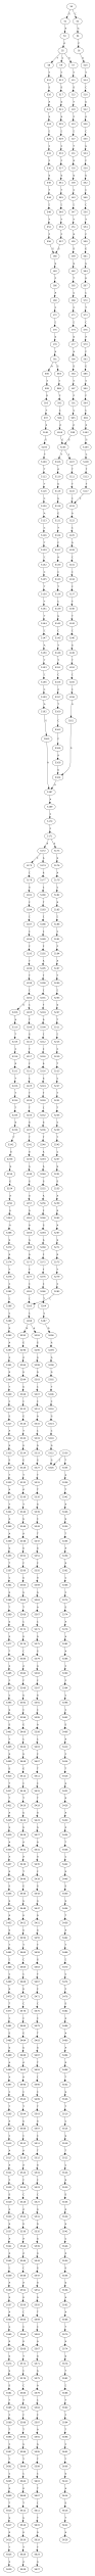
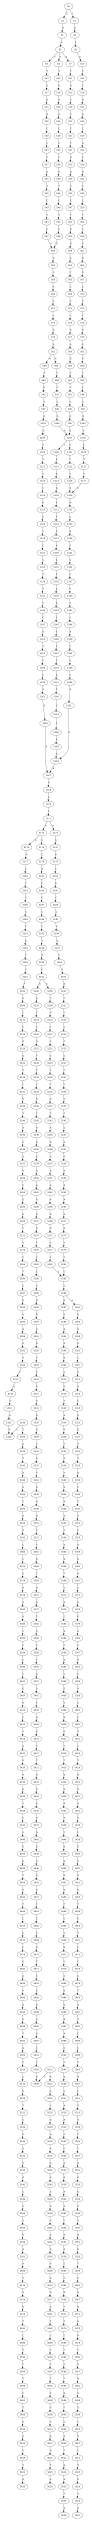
  strict digraph {
    fontname="Source Code Pro"
    node [fontname="Source Code Pro"]
    edge [fontname="Source Code Pro"]
    S0
    S1
    S2
    S3
    S4
    S5
    S6
    S7
    S8
    S9
    S10
    S11
    S12
    S13
    S14
    S15
    S16
    S17
    S18
    S19
    S20
    S21
    S22
    S23
    S24
    S25
    S26
    S27
    S28
    S29
    S30
    S31
    S32
    S33
    S34
    S35
    S36
    S37
    S38
    S39
    S40
    S41
    S42
    S43
    S44
    S45
    S46
    S47
    S48
    S49
    S50
    S51
    S52
    S53
    S54
    S55
    S56
    S57
    S58
    S59
    S60
    S61
    S62
    S63
    S64
    S65
    S66
    S67
    S68
    S69
    S70
    S71
    S72
    S73
    S74
    S75
    S76
    S77
    S78
    S79
    S80
    S81
    S82
    S83
    S84
    S85
    S86
    S87
    S88
    S89
    S90
    S91
    S92
    S93
    S94
    S95
    S96
    S97
    S98
    S99
    S100
    S101
    S102
    S103
    S104
    S105
    S106
    S107
    S108
    S109
    S110
    S111
    S112
    S113
    S114
    S115
    S116
    S117
    S118
    S119
    S120
    S121
    S122
    S123
    S124
    S125
    S126
    S127
    S128
    S129
    S130
    S131
    S132
    S133
    S134
    S135
    S136
    S137
    S138
    S139
    S140
    S141
    S142
    S143
    S144
    S145
    S146
    S147
    S148
    S149
    S150
    S151
    S152
    S153
    S154
    S155
    S156
    S157
    S158
    S159
    S160
    S161
    S162
    S163
    S164
    S165
    S166
    S167
    S168
    S169
    S170
    S171
    S172
    S173
    S174
    S175
    S176
    S177
    S178
    S179
    S180
    S181
    S182
    S183
    S184
    S185
    S186
    S187
    S188
    S189
    S190
    S191
    S192
    S193
    S194
    S195
    S196
    S197
    S198
    S199
    S200
    S201
    S202
    S203
    S204
    S205
    S206
    S207
    S208
    S209
    S210
    S211
    S212
    S213
    S214
    S215
    S216
    S217
    S218
    S219
    S220
    S221
    S222
    S223
    S224
    S225
    S226
    S227
    S228
    S229
    S230
    S231
    S232
    S233
    S234
    S235
    S236
    S237
    S238
    S239
    S240
    S241
    S242
    S243
    S244
    S245
    S246
    S247
    S248
    S249
    S250
    S251
    S252
    S253
    S254
    S255
    S256
    S257
    S258
    S259
    S260
    S261
    S262
    S263
    S264
    S265
    S266
    S267
    S268
    S269
    S270
    S271
    S272
    S273
    S274
    S275
    S276
    S277
    S278
    S279
    S280
    S281
    S282
    S283
    S284
    S285
    S286
    S287
    S288
    S289
    S290
    S291
    S292
    S293
    S294
    S295
    S296
    S297
    S298
    S299
    S300
    S301
    S302
    S303
    S304
    S305
    S306
    S307
    S308
    S309
    S310
    S311
    S312
    S313
    S314
    S315
    S316
    S317
    S318
    S319
    S320
    S321
    S322
    S323
    S324
    S325
    S326
    S327
    S328
    S329
    S331
    S332
    S333
    S330
    S334
    S335
    S336
    S337
    S338
    S339
    S340
    S341
    S342
    S343
    S344
    S345
    S346
    S347
    S348
    S349
    S350
    S351
    S352
    S353
    S354
    S355
    S356
    S357
    S358
    S359
    S360
    S361
    S362
    S363
    S364
    S365
    S366
    S367
    S368
    S369
    S370
    S371
    S372
    S373
    S374
    S375
    S376
    S377
    S378
    S379
    S380
    S381
    S382
    S383
    S384
    S385
    S386
    S387
    S388
    S389
    S390
    S391
    S392
    S393
    S394
    S395
    S396
    S397
    S398
    S399
    S400
    S401
    S402
    S403
    S404
    S405
    S406
    S407
    S408
    S409
    S410
    S411
    S412
    S413
    S414
    S415
    S416
    S417
    S418
    S419
    S420
    S421
    S422
    S423
    S424
    S425
    S426
    S427
    S428
    S429
    S430
    S431
    S432
    S433
    S434
    S435
    S436
    S437
    S438
    S439
    S440
    S441
    S442
    S443
    S444
    S445
    S446
    S447
    S448
    S449
    S450
    S451
    S452
    S453
    S454
    S455
    S456
    S457
    S458
    S459
    S460
    S461
    S462
    S463
    S464
    S465
    S466
    S467
    S468
    S469
    S470
    S471
    S472
    S473
    S474
    S475
    S476
    S477
    S478
    S479
    S480
    S481
    S482
    S483
    S484
    S485
    S486
    S487
    S488
    S489
    S490
    S491
    S492
    S493
    S494
    S495
    S496
    S497
    S498
    S499
    S500
    S501
    S502
    S503
    S504
    S505
    S506
    S507
    S508
    S509
    S510
    S511
    S512
    S513
    S514
    S515
    S516
    S517
    S518
    S519
    S520
    S521
    S522
    S523
    S524
    S525
    S526
    S527
    S528
    S529
    S530
    S531
    S532
    S533
    S534
    S535
    S536
    S537
    S538
    S539
    S540
    S541
    S542
    S543
    S544
    S545
    S546
    S547
    S548
    S549
    S550
    S551
    S552
    S553
    S554
    S555
    S556
    S557
    S558
    S559
    S560
    S561
    S562
    S563
    S564
    S565
    S566
    S567
    S568
    S569
    S570
    S571
    S572
    S573
    S574
    S575
    S576
    S577
    S578
    S579
    S580
    S581
    S582
    S583
    S584
    S585
    S586
    S587
    S588
    S589
    S590
    S591
    S592
    S593
    S594
    S595
    S596
    S597
    S598
    S599
    S600
    S601
    S602
    S603
    S604
    S605
    S606
    S607
    S608
    S609
    S610
    S611
    S612
    S613
    S614
    S615
    S616
    S617
    S618
    S619
    S620
    S621
    S622
    S623
    S624
    S625
    S626
    S627
    S628
    S629
    S0 -> S1 [label=G]
    S0 -> S2 [label=C]
    S1 -> S3 [label=A]
    S2 -> S4 [label=G]
    S3 -> S5 [label=A]
    S4 -> S6 [label=C]
    S5 -> S7 [label=G]
    S5 -> S8 [label=T]
    S5 -> S9 [label=C]
    S6 -> S10 [label=G]
    S7 -> S11 [label=T]
    S8 -> S12 [label=T]
    S9 -> S13 [label=T]
    S10 -> S14 [label=T]
    S11 -> S15 [label=G]
    S12 -> S16 [label=G]
    S13 -> S17 [label=G]
    S14 -> S18 [label=C]
    S15 -> S19 [label=T]
    S16 -> S20 [label=A]
    S17 -> S21 [label=G]
    S18 -> S22 [label=G]
    S19 -> S23 [label=C]
    S20 -> S24 [label=A]
    S21 -> S25 [label=A]
    S22 -> S26 [label=A]
    S23 -> S27 [label=C]
    S24 -> S28 [label=C]
    S25 -> S29 [label=C]
    S26 -> S30 [label=C]
    S27 -> S31 [label=T]
    S28 -> S32 [label=C]
    S29 -> S33 [label=C]
    S30 -> S34 [label=G]
    S31 -> S35 [label=G]
    S32 -> S36 [label=C]
    S33 -> S37 [label=C]
    S34 -> S38 [label=C]
    S35 -> S39 [label=G]
    S36 -> S40 [label=G]
    S37 -> S41 [label=G]
    S38 -> S42 [label=G]
    S39 -> S43 [label=C]
    S40 -> S44 [label=T]
    S41 -> S45 [label=T]
    S42 -> S46 [label=C]
    S43 -> S47 [label=C]
    S44 -> S48 [label=C]
    S45 -> S49 [label=C]
    S46 -> S50 [label=C]
    S47 -> S51 [label=T]
    S48 -> S52 [label=T]
    S49 -> S53 [label=T]
    S50 -> S54 [label=T]
    S51 -> S55 [label=G]
    S52 -> S56 [label=C]
    S53 -> S57 [label=C]
    S54 -> S58 [label=C]
    S55 -> S59 [label=G]
    S56 -> S60 [label=G]
    S57 -> S60 [label=G]
    S58 -> S61 [label=G]
    S59 -> S62 [label=G]
    S60 -> S63 [label=G]
    S61 -> S64 [label=G]
    S62 -> S65 [label=T]
    S63 -> S66 [label=C]
    S64 -> S67 [label=G]
    S65 -> S68 [label=C]
    S66 -> S69 [label=A]
    S67 -> S70 [label=C]
    S68 -> S71 [label=C]
    S69 -> S72 [label=C]
    S70 -> S73 [label=T]
    S71 -> S74 [label=C]
    S72 -> S75 [label=C]
    S73 -> S76 [label=C]
    S74 -> S77 [label=G]
    S75 -> S78 [label=G]
    S76 -> S79 [label=A]
    S77 -> S80 [label=A]
    S78 -> S81 [label=A]
    S79 -> S82 [label=C]
    S80 -> S83 [label=G]
    S81 -> S84 [label=G]
    S81 -> S85 [label=A]
    S82 -> S86 [label=G]
    S83 -> S87 [label=T]
    S84 -> S88 [label=T]
    S85 -> S89 [label=T]
    S86 -> S90 [label=T]
    S87 -> S91 [label=C]
    S88 -> S92 [label=C]
    S89 -> S93 [label=G]
    S90 -> S94 [label=C]
    S91 -> S95 [label=C]
    S92 -> S96 [label=C]
    S93 -> S97 [label=T]
    S94 -> S98 [label=C]
    S95 -> S99 [label=A]
    S96 -> S100 [label=A]
    S97 -> S101 [label=A]
    S98 -> S102 [label=A]
    S99 -> S103 [label=G]
    S100 -> S103 [label=G]
    S101 -> S104 [label=G]
    S102 -> S105 [label=G]
    S103 -> S106 [label=T]
    S103 -> S107 [label=C]
    S104 -> S108 [label=T]
    S105 -> S109 [label=C]
    S106 -> S110 [label=A]
    S107 -> S111 [label=T]
    S108 -> S112 [label=T]
    S109 -> S113 [label=T]
    S110 -> S114 [label=G]
    S111 -> S115 [label=T]
    S112 -> S116 [label=T]
    S113 -> S117 [label=T]
    S114 -> S118 [label=G]
    S115 -> S119 [label=C]
    S116 -> S120 [label=C]
    S117 -> S119 [label=C]
    S118 -> S121 [label=G]
    S119 -> S122 [label=A]
    S120 -> S123 [label=A]
    S121 -> S124 [label=T]
    S122 -> S125 [label=C]
    S123 -> S126 [label=C]
    S124 -> S127 [label=C]
    S125 -> S128 [label=G]
    S126 -> S129 [label=T]
    S127 -> S130 [label=A]
    S128 -> S131 [label=C]
    S129 -> S132 [label=C]
    S130 -> S133 [label=C]
    S131 -> S134 [label=C]
    S132 -> S135 [label=C]
    S133 -> S136 [label=T]
    S134 -> S137 [label=C]
    S135 -> S138 [label=T]
    S136 -> S139 [label=C]
    S137 -> S140 [label=T]
    S138 -> S141 [label=T]
    S139 -> S142 [label=G]
    S140 -> S143 [label=T]
    S141 -> S144 [label=T]
    S142 -> S145 [label=C]
    S143 -> S146 [label=C]
    S144 -> S147 [label=C]
    S145 -> S148 [label=T]
    S146 -> S149 [label=A]
    S147 -> S150 [label=A]
    S148 -> S151 [label=T]
    S149 -> S152 [label=T]
    S150 -> S153 [label=T]
    S151 -> S154 [label=C]
    S152 -> S155 [label=C]
    S153 -> S156 [label=C]
    S154 -> S157 [label=A]
    S155 -> S158 [label=C]
    S156 -> S159 [label=C]
    S157 -> S160 [label=T]
    S158 -> S161 [label=A]
    S159 -> S162 [label=A]
    S160 -> S163 [label=C]
    S161 -> S164 [label=G]
    S162 -> S165 [label=G]
    S163 -> S166 [label=C]
    S164 -> S167 [label=A]
    S165 -> S167 [label=A]
    S166 -> S168 [label=A]
    S167 -> S169 [label=A]
    S168 -> S164 [label=G]
    S169 -> S170 [label=C]
    S170 -> S171 [label=C]
    S171 -> S172 [label=A]
    S171 -> S173 [label=G]
    S172 -> S174 [label=G]
    S172 -> S175 [label=C]
    S173 -> S176 [label=G]
    S174 -> S177 [label=A]
    S175 -> S178 [label=C]
    S176 -> S179 [label=A]
    S177 -> S180 [label=C]
    S178 -> S181 [label=A]
    S179 -> S182 [label=C]
    S180 -> S183 [label=T]
    S181 -> S184 [label=C]
    S182 -> S185 [label=G]
    S183 -> S186 [label=C]
    S184 -> S187 [label=C]
    S185 -> S188 [label=C]
    S186 -> S189 [label=C]
    S187 -> S190 [label=C]
    S188 -> S191 [label=C]
    S189 -> S192 [label=C]
    S190 -> S193 [label=C]
    S191 -> S194 [label=C]
    S192 -> S195 [label=A]
    S193 -> S196 [label=T]
    S194 -> S197 [label=A]
    S195 -> S198 [label=T]
    S196 -> S199 [label=T]
    S197 -> S200 [label=T]
    S198 -> S201 [label=C]
    S199 -> S202 [label=C]
    S200 -> S203 [label=C]
    S201 -> S204 [label=T]
    S202 -> S205 [label=C]
    S202 -> S206 [label=G]
    S203 -> S207 [label=G]
    S204 -> S208 [label=G]
    S205 -> S209 [label=T]
    S206 -> S210 [label=A]
    S207 -> S211 [label=T]
    S208 -> S212 [label=C]
    S209 -> S213 [label=G]
    S210 -> S214 [label=T]
    S211 -> S215 [label=C]
    S212 -> S216 [label=C]
    S213 -> S217 [label=T]
    S214 -> S218 [label=C]
    S215 -> S219 [label=C]
    S216 -> S220 [label=A]
    S217 -> S221 [label=C]
    S218 -> S222 [label=G]
    S219 -> S223 [label=T]
    S220 -> S224 [label=G]
    S221 -> S225 [label=C]
    S222 -> S226 [label=T]
    S223 -> S227 [label=C]
    S224 -> S228 [label=T]
    S225 -> S229 [label=T]
    S226 -> S230 [label=T]
    S227 -> S231 [label=T]
    S228 -> S232 [label=C]
    S229 -> S233 [label=T]
    S230 -> S234 [label=T]
    S231 -> S235 [label=T]
    S232 -> S236 [label=G]
    S233 -> S237 [label=G]
    S234 -> S238 [label=G]
    S235 -> S239 [label=C]
    S236 -> S240 [label=T]
    S237 -> S241 [label=T]
    S238 -> S242 [label=T]
    S239 -> S243 [label=T]
    S240 -> S244 [label=A]
    S241 -> S245 [label=A]
    S242 -> S246 [label=A]
    S243 -> S247 [label=C]
    S244 -> S248 [label=A]
    S245 -> S249 [label=G]
    S246 -> S250 [label=G]
    S247 -> S251 [label=G]
    S248 -> S252 [label=G]
    S249 -> S253 [label=G]
    S250 -> S254 [label=G]
    S251 -> S255 [label=G]
    S252 -> S256 [label=A]
    S253 -> S257 [label=A]
    S254 -> S258 [label=A]
    S255 -> S259 [label=A]
    S256 -> S260 [label=C]
    S257 -> S261 [label=G]
    S258 -> S262 [label=A]
    S259 -> S263 [label=G]
    S260 -> S264 [label=G]
    S261 -> S265 [label=A]
    S262 -> S266 [label=A]
    S263 -> S267 [label=A]
    S264 -> S268 [label=G]
    S265 -> S269 [label=G]
    S266 -> S270 [label=G]
    S267 -> S271 [label=G]
    S268 -> S272 [label=C]
    S269 -> S273 [label=G]
    S270 -> S274 [label=G]
    S271 -> S275 [label=G]
    S272 -> S276 [label=T]
    S273 -> S277 [label=T]
    S274 -> S278 [label=T]
    S275 -> S279 [label=T]
    S276 -> S280 [label=C]
    S277 -> S281 [label=C]
    S278 -> S282 [label=C]
    S279 -> S283 [label=C]
    S280 -> S284 [label=T]
    S281 -> S285 [label=C]
    S282 -> S286 [label=C]
    S283 -> S285 [label=C]
    S284 -> S287 [label=C]
    S285 -> S288 [label=C]
    S286 -> S289 [label=C]
    S287 -> S290 [label=G]
    S288 -> S291 [label=A]
    S288 -> S292 [label=G]
    S289 -> S293 [label=G]
    S290 -> S294 [label=A]
    S291 -> S295 [label=G]
    S292 -> S296 [label=G]
    S293 -> S297 [label=A]
    S294 -> S298 [label=A]
    S295 -> S299 [label=A]
    S296 -> S300 [label=A]
    S297 -> S301 [label=A]
    S298 -> S302 [label=G]
    S299 -> S303 [label=G]
    S300 -> S304 [label=G]
    S301 -> S305 [label=G]
    S302 -> S306 [label=T]
    S303 -> S307 [label=C]
    S304 -> S308 [label=G]
    S305 -> S309 [label=T]
    S306 -> S310 [label=C]
    S307 -> S311 [label=C]
    S308 -> S312 [label=C]
    S309 -> S313 [label=C]
    S310 -> S314 [label=G]
    S311 -> S315 [label=A]
    S312 -> S316 [label=G]
    S313 -> S317 [label=G]
    S314 -> S318 [label=C]
    S315 -> S319 [label=C]
    S316 -> S320 [label=T]
    S317 -> S321 [label=A]
    S318 -> S322 [label=G]
    S319 -> S323 [label=G]
    S320 -> S324 [label=G]
    S321 -> S325 [label=G]
    S322 -> S326 [label=G]
    S323 -> S327 [label=G]
    S324 -> S328 [label=G]
    S325 -> S329 [label=G]
    S327 -> S331 [label=T]
    S328 -> S332 [label=T]
    S329 -> S333 [label=T]
    S331 -> S335 [label=T]
    S332 -> S336 [label=A]
    S333 -> S337 [label=A]
    S330 -> S326 [label=C]
    S330 -> S334 [label=T]
    S334 -> S338 [label=A]
    S335 -> S339 [label=A]
    S336 -> S340 [label=T]
    S337 -> S341 [label=T]
    S338 -> S342 [label=T]
    S339 -> S343 [label=C]
    S340 -> S344 [label=G]
    S341 -> S345 [label=A]
    S342 -> S346 [label=A]
    S343 -> S347 [label=T]
    S344 -> S348 [label=A]
    S345 -> S349 [label=A]
    S346 -> S350 [label=G]
    S347 -> S351 [label=G]
    S348 -> S352 [label=G]
    S349 -> S353 [label=G]
    S350 -> S354 [label=T]
    S351 -> S355 [label=C]
    S352 -> S356 [label=C]
    S353 -> S357 [label=T]
    S354 -> S358 [label=A]
    S355 -> S359 [label=A]
    S356 -> S360 [label=G]
    S357 -> S361 [label=C]
    S358 -> S362 [label=G]
    S359 -> S363 [label=G]
    S360 -> S364 [label=G]
    S361 -> S365 [label=G]
    S362 -> S366 [label=C]
    S363 -> S367 [label=A]
    S364 -> S368 [label=T]
    S365 -> S369 [label=T]
    S366 -> S370 [label=C]
    S367 -> S371 [label=C]
    S368 -> S372 [label=C]
    S369 -> S373 [label=G]
    S370 -> S374 [label=G]
    S371 -> S375 [label=G]
    S372 -> S376 [label=G]
    S373 -> S377 [label=G]
    S374 -> S378 [label=A]
    S375 -> S379 [label=G]
    S376 -> S380 [label=C]
    S377 -> S381 [label=T]
    S378 -> S382 [label=A]
    S379 -> S383 [label=A]
    S380 -> S384 [label=A]
    S381 -> S385 [label=A]
    S382 -> S386 [label=A]
    S383 -> S387 [label=C]
    S384 -> S388 [label=C]
    S385 -> S389 [label=C]
    S386 -> S390 [label=C]
    S387 -> S391 [label=A]
    S388 -> S392 [label=G]
    S389 -> S393 [label=C]
    S390 -> S394 [label=C]
    S391 -> S395 [label=C]
    S392 -> S396 [label=C]
    S393 -> S397 [label=G]
    S394 -> S398 [label=C]
    S395 -> S399 [label=A]
    S396 -> S400 [label=G]
    S397 -> S401 [label=G]
    S398 -> S402 [label=C]
    S399 -> S403 [label=C]
    S400 -> S404 [label=C]
    S401 -> S405 [label=T]
    S402 -> S406 [label=G]
    S403 -> S407 [label=C]
    S404 -> S408 [label=G]
    S405 -> S409 [label=G]
    S406 -> S410 [label=A]
    S407 -> S411 [label=T]
    S408 -> S412 [label=G]
    S409 -> S413 [label=G]
    S410 -> S414 [label=C]
    S411 -> S415 [label=C]
    S412 -> S416 [label=C]
    S413 -> S417 [label=T]
    S414 -> S418 [label=T]
    S415 -> S419 [label=T]
    S416 -> S420 [label=T]
    S417 -> S421 [label=T]
    S418 -> S422 [label=A]
    S419 -> S423 [label=A]
    S420 -> S424 [label=G]
    S421 -> S425 [label=A]
    S422 -> S426 [label=G]
    S423 -> S427 [label=G]
    S424 -> S428 [label=G]
    S425 -> S429 [label=G]
    S426 -> S430 [label=A]
    S427 -> S431 [label=A]
    S428 -> S432 [label=A]
    S429 -> S433 [label=A]
    S430 -> S434 [label=A]
    S431 -> S435 [label=A]
    S432 -> S436 [label=A]
    S433 -> S437 [label=A]
    S434 -> S438 [label=T]
    S435 -> S439 [label=C]
    S436 -> S440 [label=T]
    S437 -> S441 [label=G]
    S438 -> S442 [label=C]
    S439 -> S443 [label=G]
    S440 -> S444 [label=G]
    S441 -> S445 [label=G]
    S442 -> S446 [label=G]
    S443 -> S447 [label=A]
    S444 -> S448 [label=G]
    S445 -> S449 [label=G]
    S446 -> S450 [label=G]
    S447 -> S451 [label=G]
    S448 -> S452 [label=G]
    S449 -> S453 [label=G]
    S450 -> S454 [label=G]
    S451 -> S455 [label=G]
    S452 -> S456 [label=G]
    S453 -> S457 [label=G]
    S454 -> S458 [label=T]
    S455 -> S459 [label=T]
    S456 -> S460 [label=T]
    S457 -> S461 [label=T]
    S458 -> S462 [label=A]
    S459 -> S463 [label=G]
    S460 -> S464 [label=C]
    S461 -> S465 [label=C]
    S462 -> S466 [label=T]
    S463 -> S467 [label=T]
    S464 -> S468 [label=C]
    S465 -> S469 [label=C]
    S466 -> S470 [label=C]
    S467 -> S471 [label=C]
    S468 -> S472 [label=G]
    S469 -> S473 [label=G]
    S470 -> S474 [label=C]
    S471 -> S475 [label=C]
    S472 -> S476 [label=C]
    S473 -> S477 [label=T]
    S474 -> S478 [label=C]
    S475 -> S479 [label=C]
    S476 -> S480 [label=C]
    S477 -> S481 [label=C]
    S478 -> S482 [label=G]
    S479 -> S483 [label=T]
    S480 -> S484 [label=G]
    S481 -> S485 [label=G]
    S482 -> S486 [label=A]
    S483 -> S487 [label=G]
    S484 -> S488 [label=G]
    S485 -> S489 [label=G]
    S486 -> S490 [label=A]
    S487 -> S491 [label=T]
    S488 -> S492 [label=A]
    S489 -> S493 [label=A]
    S490 -> S494 [label=A]
    S491 -> S495 [label=C]
    S492 -> S496 [label=A]
    S493 -> S497 [label=A]
    S494 -> S498 [label=G]
    S495 -> S499 [label=C]
    S496 -> S500 [label=C]
    S497 -> S501 [label=C]
    S498 -> S502 [label=T]
    S499 -> S503 [label=T]
    S500 -> S504 [label=T]
    S501 -> S505 [label=T]
    S502 -> S506 [label=G]
    S503 -> S507 [label=A]
    S504 -> S508 [label=G]
    S505 -> S509 [label=A]
    S506 -> S510 [label=T]
    S507 -> S511 [label=C]
    S508 -> S512 [label=C]
-   S509 -> S513 [label=C]
+   S513 -> S509 [label=C]
    S510 -> S514 [label=C]
    S511 -> S515 [label=T]
    S512 -> S516 [label=A]
    S513 -> S517 [label=A]
    S514 -> S518 [label=G]
    S515 -> S519 [label=A]
    S516 -> S520 [label=A]
    S517 -> S521 [label=A]
    S518 -> S522 [label=T]
    S519 -> S523 [label=C]
    S520 -> S524 [label=C]
    S521 -> S525 [label=C]
    S522 -> S526 [label=C]
    S523 -> S527 [label=C]
    S524 -> S528 [label=C]
    S525 -> S529 [label=G]
    S526 -> S530 [label=G]
    S527 -> S531 [label=A]
    S528 -> S532 [label=A]
    S529 -> S533 [label=A]
    S530 -> S534 [label=G]
    S531 -> S535 [label=G]
    S532 -> S536 [label=G]
    S533 -> S537 [label=A]
    S534 -> S538 [label=A]
    S535 -> S539 [label=G]
    S536 -> S540 [label=A]
    S537 -> S541 [label=A]
    S538 -> S542 [label=A]
    S539 -> S543 [label=A]
    S540 -> S544 [label=A]
    S541 -> S545 [label=A]
    S542 -> S546 [label=C]
    S543 -> S547 [label=G]
    S544 -> S548 [label=C]
    S545 -> S549 [label=C]
    S546 -> S550 [label=A]
    S547 -> S551 [label=A]
    S548 -> S552 [label=A]
    S549 -> S553 [label=A]
    S550 -> S554 [label=G]
    S551 -> S555 [label=G]
    S552 -> S556 [label=G]
    S553 -> S557 [label=G]
    S554 -> S558 [label=G]
    S555 -> S559 [label=T]
    S556 -> S560 [label=C]
    S557 -> S561 [label=A]
    S558 -> S562 [label=A]
    S559 -> S563 [label=C]
    S560 -> S564 [label=C]
    S561 -> S565 [label=A]
    S562 -> S566 [label=A]
    S563 -> S567 [label=A]
    S564 -> S568 [label=G]
    S565 -> S569 [label=G]
    S566 -> S570 [label=T]
    S567 -> S571 [label=G]
    S568 -> S572 [label=T]
    S569 -> S573 [label=G]
    S570 -> S574 [label=A]
    S571 -> S575 [label=G]
    S572 -> S576 [label=C]
    S573 -> S577 [label=G]
    S574 -> S578 [label=G]
    S575 -> S579 [label=A]
    S576 -> S580 [label=C]
    S577 -> S581 [label=G]
    S578 -> S582 [label=T]
    S579 -> S583 [label=C]
    S580 -> S584 [label=T]
    S581 -> S585 [label=T]
    S582 -> S586 [label=C]
    S583 -> S587 [label=C]
    S584 -> S588 [label=C]
    S585 -> S589 [label=C]
    S586 -> S590 [label=T]
    S587 -> S591 [label=A]
    S588 -> S592 [label=T]
    S589 -> S593 [label=T]
    S590 -> S594 [label=C]
    S591 -> S595 [label=G]
    S592 -> S596 [label=G]
    S593 -> S597 [label=C]
    S594 -> S598 [label=T]
    S595 -> S599 [label=T]
    S596 -> S600 [label=T]
    S597 -> S601 [label=T]
    S598 -> S602 [label=C]
    S599 -> S603 [label=C]
    S600 -> S604 [label=C]
    S601 -> S605 [label=C]
    S602 -> S606 [label=T]
    S603 -> S607 [label=T]
    S604 -> S608 [label=G]
    S605 -> S609 [label=G]
    S606 -> S610 [label=G]
    S607 -> S611 [label=C]
    S608 -> S612 [label=T]
    S609 -> S613 [label=T]
    S610 -> S614 [label=A]
    S611 -> S615 [label=T]
    S612 -> S616 [label=G]
    S613 -> S617 [label=G]
    S614 -> S618 [label=G]
    S615 -> S619 [label=G]
    S616 -> S620 [label=G]
    S617 -> S621 [label=G]
    S618 -> S622 [label=T]
    S619 -> S623 [label=T]
    S620 -> S624 [label=T]
    S621 -> S625 [label=T]
    S622 -> S626 [label=A]
    S623 -> S627 [label=A]
    S624 -> S628 [label=A]
    S625 -> S629 [label=A]
  }
